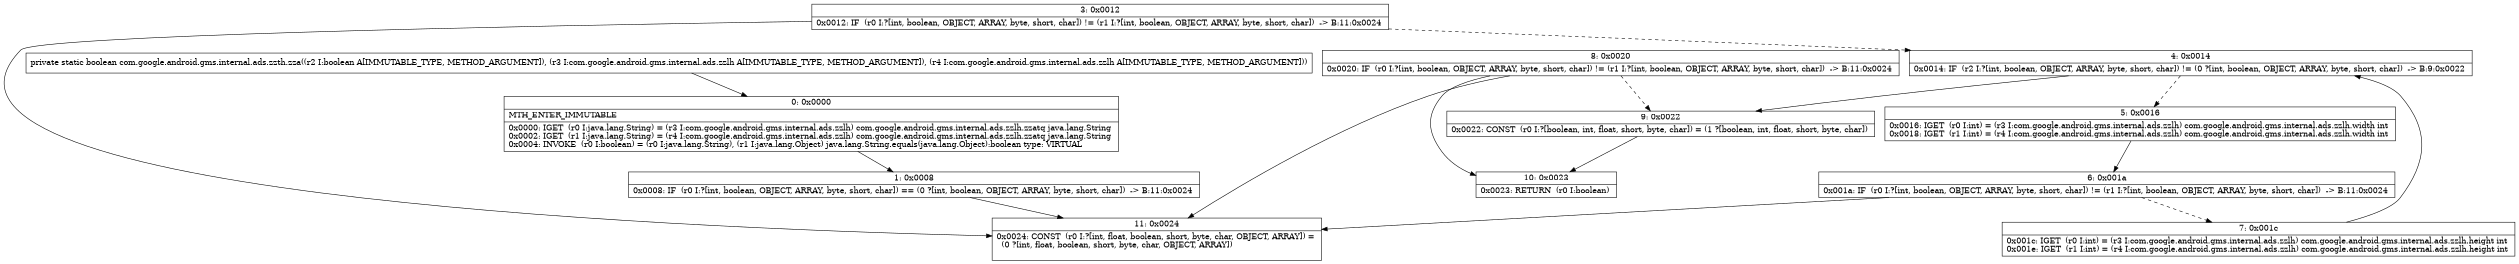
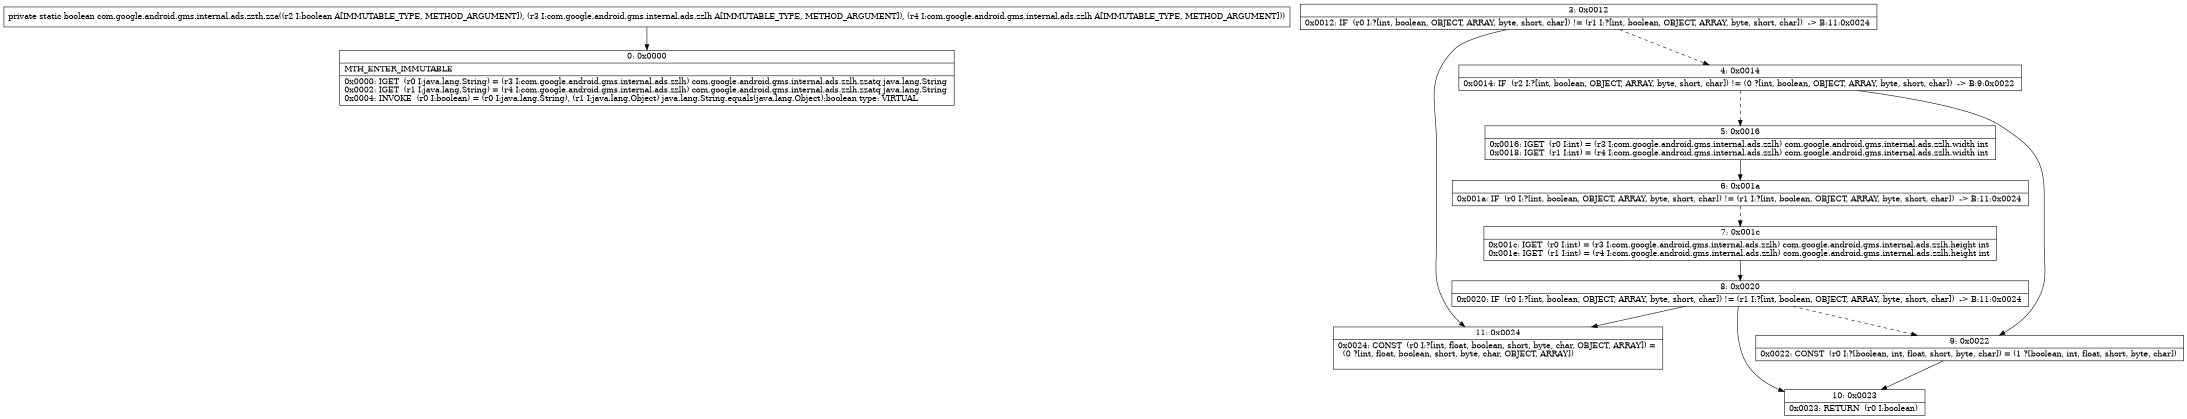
  digraph {
    node [shape=record]
    n1 [label="{0\:\ 0x0000|MTH_ENTER_IMMUTABLE\l|0x0000: IGET  (r0 I:java.lang.String) = (r3 I:com.google.android.gms.internal.ads.zzlh) com.google.android.gms.internal.ads.zzlh.zzatq java.lang.String \l0x0002: IGET  (r1 I:java.lang.String) = (r4 I:com.google.android.gms.internal.ads.zzlh) com.google.android.gms.internal.ads.zzlh.zzatq java.lang.String \l0x0004: INVOKE  (r0 I:boolean) = (r0 I:java.lang.String), (r1 I:java.lang.Object) java.lang.String.equals(java.lang.Object):boolean type: VIRTUAL \l}"]
-   n2 [label="{1\:\ 0x0008|0x0008: IF  (r0 I:?[int, boolean, OBJECT, ARRAY, byte, short, char]) == (0 ?[int, boolean, OBJECT, ARRAY, byte, short, char])  \-\> B:11:0x0024 \l}"]
    n3 [label="{11\:\ 0x0024|0x0024: CONST  (r0 I:?[int, float, boolean, short, byte, char, OBJECT, ARRAY]) = \l  (0 ?[int, float, boolean, short, byte, char, OBJECT, ARRAY])\l \l}"]
    n4 [label="{3\:\ 0x0012|0x0012: IF  (r0 I:?[int, boolean, OBJECT, ARRAY, byte, short, char]) != (r1 I:?[int, boolean, OBJECT, ARRAY, byte, short, char])  \-\> B:11:0x0024 \l}"]
    n5 [label="{4\:\ 0x0014|0x0014: IF  (r2 I:?[int, boolean, OBJECT, ARRAY, byte, short, char]) != (0 ?[int, boolean, OBJECT, ARRAY, byte, short, char])  \-\> B:9:0x0022 \l}"]
    n6 [label="{5\:\ 0x0016|0x0016: IGET  (r0 I:int) = (r3 I:com.google.android.gms.internal.ads.zzlh) com.google.android.gms.internal.ads.zzlh.width int \l0x0018: IGET  (r1 I:int) = (r4 I:com.google.android.gms.internal.ads.zzlh) com.google.android.gms.internal.ads.zzlh.width int \l}"]
    n7 [label="{9\:\ 0x0022|0x0022: CONST  (r0 I:?[boolean, int, float, short, byte, char]) = (1 ?[boolean, int, float, short, byte, char]) \l}"]
    n8 [label="{6\:\ 0x001a|0x001a: IF  (r0 I:?[int, boolean, OBJECT, ARRAY, byte, short, char]) != (r1 I:?[int, boolean, OBJECT, ARRAY, byte, short, char])  \-\> B:11:0x0024 \l}"]
    n9 [label="{10\:\ 0x0023|0x0023: RETURN  (r0 I:boolean) \l}"]
    n10 [label="{7\:\ 0x001c|0x001c: IGET  (r0 I:int) = (r3 I:com.google.android.gms.internal.ads.zzlh) com.google.android.gms.internal.ads.zzlh.height int \l0x001e: IGET  (r1 I:int) = (r4 I:com.google.android.gms.internal.ads.zzlh) com.google.android.gms.internal.ads.zzlh.height int \l}"]
    n11 [label="{8\:\ 0x0020|0x0020: IF  (r0 I:?[int, boolean, OBJECT, ARRAY, byte, short, char]) != (r1 I:?[int, boolean, OBJECT, ARRAY, byte, short, char])  \-\> B:11:0x0024 \l}"]
    n12 [label="{private static boolean com.google.android.gms.internal.ads.zzth.zza((r2 I:boolean A[IMMUTABLE_TYPE, METHOD_ARGUMENT]), (r3 I:com.google.android.gms.internal.ads.zzlh A[IMMUTABLE_TYPE, METHOD_ARGUMENT]), (r4 I:com.google.android.gms.internal.ads.zzlh A[IMMUTABLE_TYPE, METHOD_ARGUMENT])) }"]
-   n1 -> n2
-   n2 -> n3
    n4 -> n3
    n4 -> n5 [style=dashed]
    n5 -> n6 [style=dashed]
    n5 -> n7
    n6 -> n8
    n7 -> n9
-   n8 -> n3
    n8 -> n10 [style=dashed]
-   n10 -> n5
+   n10 -> n11
    n11 -> n3
    n11 -> n7 [style=dashed]
    n11 -> n9
    n12 -> n1
  }
